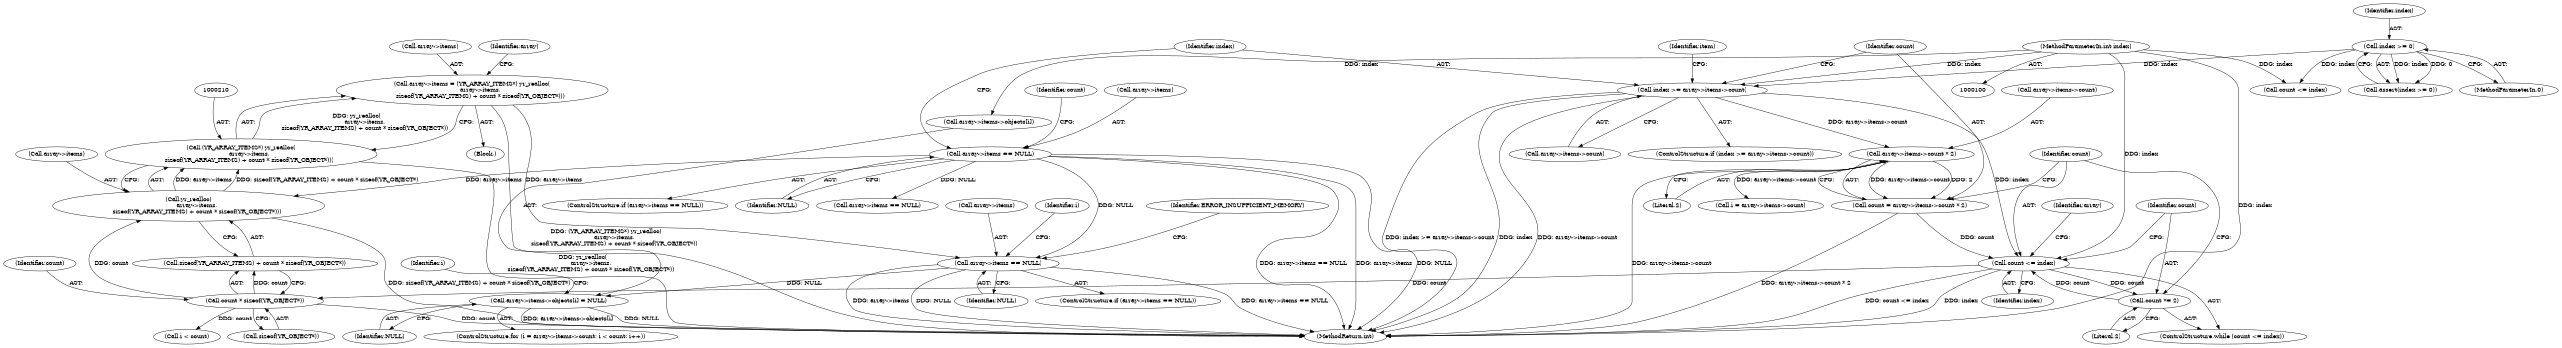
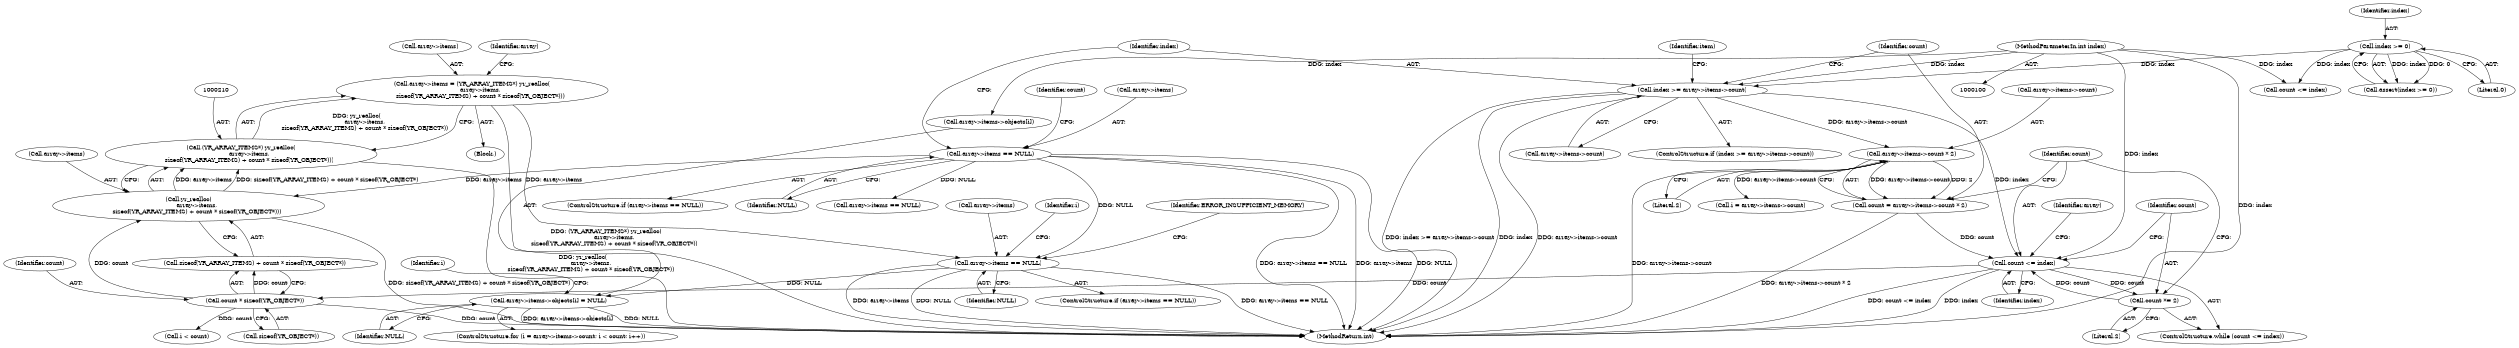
  digraph {
    n1 [label="(Call,array->items = (YR_ARRAY_ITEMS*) yr_realloc(\n         array->items,\n         sizeof(YR_ARRAY_ITEMS) + count * sizeof(YR_OBJECT*)))"]
    n2 [label="(Call,(YR_ARRAY_ITEMS*) yr_realloc(\n         array->items,\n         sizeof(YR_ARRAY_ITEMS) + count * sizeof(YR_OBJECT*)))"]
    n3 [label="(Call,array->items == NULL)"]
    n4 [label="(Block,)"]
    n5 [label="(MethodReturn,int)"]
    n6 [label="(Call,yr_realloc(\n         array->items,\n         sizeof(YR_ARRAY_ITEMS) + count * sizeof(YR_OBJECT*)))"]
    n7 [label="(Call,array->items->objects[i] = NULL)"]
    n8 [label="(Identifier,NULL)"]
    n9 [label="(ControlStructure,if (array->items == NULL))"]
    n10 [label="(Call,sizeof(YR_ARRAY_ITEMS) + count * sizeof(YR_OBJECT*))"]
    n11 [label="(Call,count * sizeof(YR_OBJECT*))"]
    n12 [label="(Call,array->items == NULL)"]
    n13 [label="(ControlStructure,if (array->items == NULL))"]
    n14 [label="(Identifier,NULL)"]
    n15 [label="(Call,array->items == NULL)"]
    n16 [label="(Call,i < count)"]
    n17 [label="(Call,sizeof(YR_OBJECT*))"]
    n18 [label="(Call,count <= index)"]
    n19 [label="(Call,count *= 2)"]
    n20 [label="(ControlStructure,while (count <= index))"]
    n21 [label="(Identifier,index)"]
    n22 [label="(Literal,2)"]
    n23 [label="(Call,count = array->items->count * 2)"]
    n24 [label="(Call,array->items->count * 2)"]
    n25 [label="(Literal,2)"]
    n26 [label="(Call,i = array->items->count)"]
    n27 [label="(Call,index >= array->items->count)"]
    n28 [label="(Call,array->items->count)"]
    n29 [label="(ControlStructure,if (index >= array->items->count))"]
    n30 [label="(Call,index >= 0)"]
    n31 [label="(Call,assert(index >= 0))"]
-   n32 [label="(MethodParameterIn,0)"]
+   n32 [label="(Literal,0)"]
    n33 [label="(Call,count <= index)"]
    n34 [label="(MethodParameterIn,int index)"]
    1000100
    n36 [label="(Call,array->items->objects[i])"]
    n37 [label="(Identifier,NULL)"]
    n38 [label="(ControlStructure,for (i = array->items->count; i < count; i++))"]
    n39 [label="(Call,array->items->count)"]
    n40 [label="(Call,array->items)"]
    n41 [label="(Identifier,count)"]
    n42 [label="(Identifier,count)"]
    n43 [label="(Identifier,index)"]
    n44 [label="(Identifier,count)"]
    n45 [label="(Identifier,item)"]
    n46 [label="(Identifier,count)"]
    n47 [label="(Identifier,index)"]
    n48 [label="(Identifier,i)"]
    n49 [label="(Call,array->items)"]
    n50 [label="(Identifier,ERROR_INSUFFICIENT_MEMORY)"]
    n51 [label="(Call,array->items)"]
    n52 [label="(Identifier,i)"]
    n53 [label="(Identifier,array)"]
    n54 [label="(Identifier,count)"]
    n55 [label="(Identifier,array)"]
    n56 [label="(Call,array->items)"]
    1000210
    n1 -> n2 [label="CFG: "]
    n1 -> n3 [label="DDG: array->items"]
    n1 -> n4 [label="AST: "]
    n1 -> n5 [label="DDG: (YR_ARRAY_ITEMS*) yr_realloc(\n         array->items,\n         sizeof(YR_ARRAY_ITEMS) + count * sizeof(YR_OBJECT*))"]
    n2 -> n1 [label="AST: "]
    n2 -> n1 [label="DDG: yr_realloc(\n         array->items,\n         sizeof(YR_ARRAY_ITEMS) + count * sizeof(YR_OBJECT*))"]
    n2 -> n5 [label="DDG: yr_realloc(\n         array->items,\n         sizeof(YR_ARRAY_ITEMS) + count * sizeof(YR_OBJECT*))"]
    n2 -> n6 [label="CFG: "]
    n3 -> n5 [label="DDG: NULL"]
    n3 -> n5 [label="DDG: array->items == NULL"]
    n3 -> n5 [label="DDG: array->items"]
    n3 -> n7 [label="DDG: NULL"]
    n3 -> n8 [label="CFG: "]
    n3 -> n9 [label="AST: "]
    n6 -> n2 [label="AST: "]
    n6 -> n2 [label="DDG: array->items"]
    n6 -> n2 [label="DDG: sizeof(YR_ARRAY_ITEMS) + count * sizeof(YR_OBJECT*)"]
    n6 -> n5 [label="DDG: sizeof(YR_ARRAY_ITEMS) + count * sizeof(YR_OBJECT*)"]
    n6 -> n10 [label="CFG: "]
    n7 -> n5 [label="DDG: NULL"]
    n7 -> n5 [label="DDG: array->items->objects[i]"]
    n7 -> n37 [label="CFG: "]
    n7 -> n38 [label="AST: "]
    n8 -> n3 [label="AST: "]
    n10 -> n6 [label="AST: "]
    n10 -> n11 [label="CFG: "]
    n11 -> n5 [label="DDG: count"]
    n11 -> n6 [label="DDG: count"]
    n11 -> n10 [label="AST: "]
    n11 -> n10 [label="DDG: count"]
    n11 -> n16 [label="DDG: count"]
    n11 -> n17 [label="CFG: "]
    n12 -> n3 [label="DDG: NULL"]
    n12 -> n5 [label="DDG: NULL"]
    n12 -> n5 [label="DDG: array->items == NULL"]
    n12 -> n5 [label="DDG: array->items"]
    n12 -> n6 [label="DDG: array->items"]
    n12 -> n13 [label="AST: "]
    n12 -> n14 [label="CFG: "]
    n12 -> n15 [label="DDG: NULL"]
    n14 -> n12 [label="AST: "]
    n17 -> n11 [label="AST: "]
    n18 -> n5 [label="DDG: count <= index"]
    n18 -> n5 [label="DDG: index"]
    n18 -> n11 [label="DDG: count"]
    n18 -> n19 [label="DDG: count"]
    n18 -> n20 [label="AST: "]
    n18 -> n21 [label="CFG: "]
    n19 -> n18 [label="DDG: count"]
    n19 -> n20 [label="AST: "]
    n19 -> n22 [label="CFG: "]
    n21 -> n18 [label="AST: "]
    n22 -> n19 [label="AST: "]
    n23 -> n5 [label="DDG: array->items->count * 2"]
    n23 -> n18 [label="DDG: count"]
    n23 -> n24 [label="CFG: "]
    n24 -> n5 [label="DDG: array->items->count"]
    n24 -> n23 [label="AST: "]
    n24 -> n23 [label="DDG: array->items->count"]
    n24 -> n23 [label="DDG: 2"]
    n24 -> n25 [label="CFG: "]
    n24 -> n26 [label="DDG: array->items->count"]
    n25 -> n24 [label="AST: "]
    n27 -> n5 [label="DDG: index >= array->items->count"]
    n27 -> n5 [label="DDG: index"]
    n27 -> n5 [label="DDG: array->items->count"]
    n27 -> n18 [label="DDG: index"]
    n27 -> n24 [label="DDG: array->items->count"]
    n27 -> n28 [label="CFG: "]
    n27 -> n29 [label="AST: "]
    n28 -> n27 [label="AST: "]
    n30 -> n27 [label="DDG: index"]
    n30 -> n31 [label="AST: "]
    n30 -> n31 [label="DDG: index"]
    n30 -> n31 [label="DDG: 0"]
    n30 -> n32 [label="CFG: "]
    n30 -> n33 [label="DDG: index"]
    n31 -> n30 [label="CFG: "]
    n32 -> n30 [label="AST: "]
    n34 -> n5 [label="DDG: index"]
    n34 -> n18 [label="DDG: index"]
    n34 -> n27 [label="DDG: index"]
    n34 -> n33 [label="DDG: index"]
    n34 -> 1000100 [label="AST: "]
    n34 -> n36 [label="DDG: index"]
    n36 -> n7 [label="AST: "]
    n37 -> n7 [label="AST: "]
    n39 -> n24 [label="AST: "]
    n40 -> n6 [label="AST: "]
    n41 -> n23 [label="AST: "]
    n41 -> n27 [label="CFG: "]
    n42 -> n18 [label="AST: "]
    n42 -> n19 [label="CFG: "]
    n42 -> n23 [label="CFG: "]
    n43 -> n12 [label="CFG: "]
    n43 -> n27 [label="AST: "]
    n44 -> n11 [label="AST: "]
    n45 -> n27 [label="CFG: "]
    n46 -> n12 [label="CFG: "]
    n47 -> n30 [label="AST: "]
    n48 -> n7 [label="CFG: "]
    n49 -> n1 [label="AST: "]
    n50 -> n3 [label="CFG: "]
    n51 -> n3 [label="AST: "]
    n52 -> n3 [label="CFG: "]
    n53 -> n18 [label="CFG: "]
    n54 -> n18 [label="CFG: "]
    n54 -> n19 [label="AST: "]
    n55 -> n1 [label="CFG: "]
    n56 -> n12 [label="AST: "]
    1000210 -> n2 [label="AST: "]
  }
